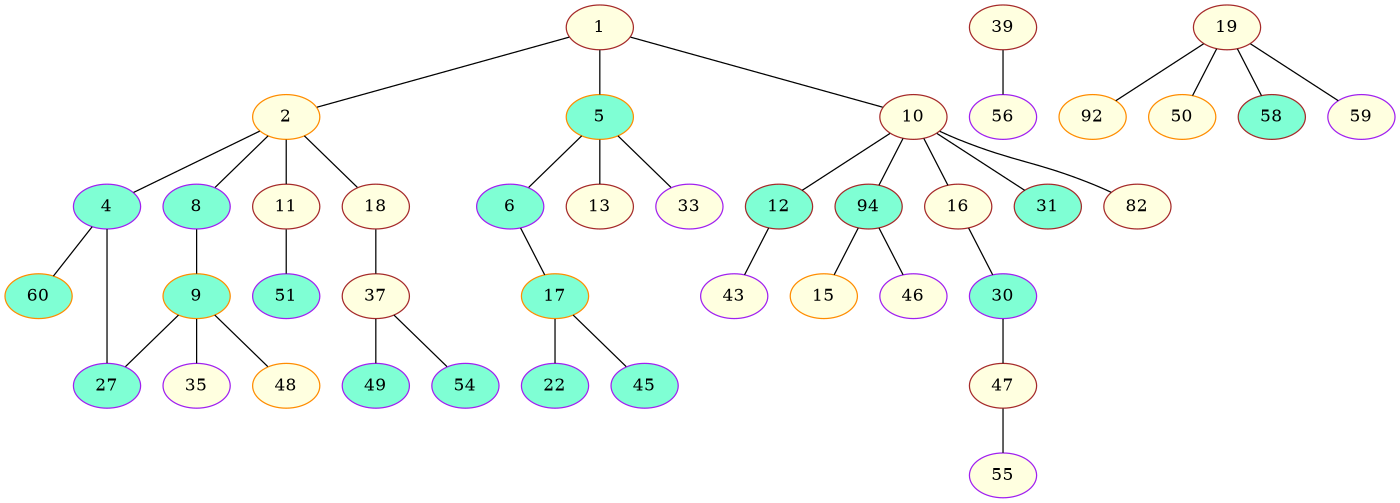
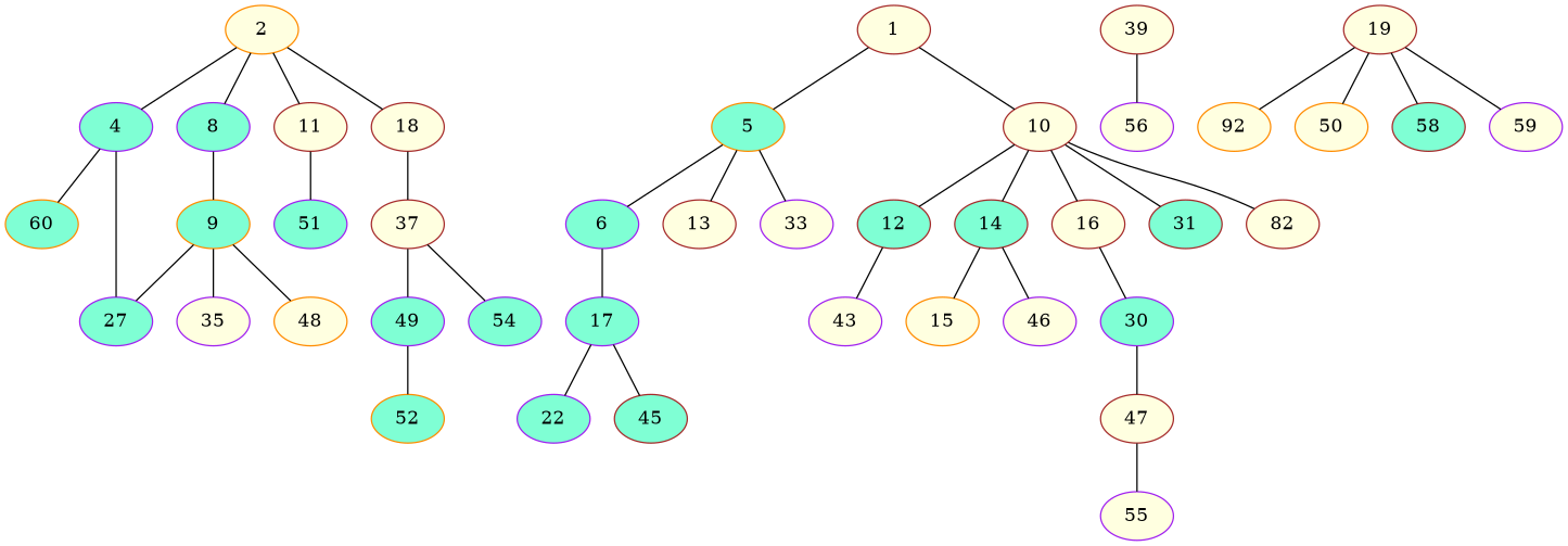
  graph {
    node [color=purple fillcolor=lightyellow style=filled]
    2 [color=darkorange super="+3"]
    4 [fillcolor=aquamarine super="+7"]
    8 [fillcolor=aquamarine super="+38"]
    11 [color=brown super="+41"]
    18 [color=brown super="+34"]
    1 [color=brown]
    5 [color=darkorange fillcolor=aquamarine super="+29"]
    10 [color=brown super="+20"]
    6 [fillcolor=aquamarine]
    13 [color=brown]
    33 [super="+53"]
    12 [color=brown fillcolor=aquamarine super="+26"]
-   14 [color=brown fillcolor=aquamarine super="+28" label=94]
+   14 [color=brown fillcolor=aquamarine super="+28"]
    16 [color=brown super="+23"]
    31 [color=brown fillcolor=aquamarine]
    n16 [color=brown label=82 super="+36"]
    60 [color=darkorange fillcolor=aquamarine]
    27 [fillcolor=aquamarine]
    9 [color=darkorange fillcolor=aquamarine super="+25"]
    51 [fillcolor=aquamarine super="+57"]
    37 [color=brown super="+44"]
    39 [color=brown]
    56
-   17 [color=darkorange fillcolor=aquamarine super="+21"]
+   17 [fillcolor=aquamarine super="+21"]
    22 [fillcolor=aquamarine]
-   45 [fillcolor=aquamarine]
+   45 [color=brown fillcolor=aquamarine]
    35
    48 [color=darkorange]
    43
    15 [color=darkorange super="+24"]
    46
    30 [fillcolor=aquamarine]
    47 [color=brown]
    19 [color=brown super="+40"]
    n35 [color=darkorange label=92]
    50 [color=darkorange]
    58 [color=brown fillcolor=aquamarine]
    59
    49 [fillcolor=aquamarine]
    54 [fillcolor=aquamarine]
    55
+   52 [color=darkorange fillcolor=aquamarine]
    2 -- 4
    2 -- 8
    2 -- 11
    2 -- 18
    4 -- 60
    4 -- 27
    8 -- 9
    11 -- 51
    18 -- 37
-   1 -- 2
    1 -- 5
    1 -- 10
    5 -- 6
    5 -- 13
    5 -- 33
    10 -- 12
    10 -- 14
    10 -- 16
    10 -- 31
    10 -- n16
    6 -- 17
    12 -- 43
    14 -- 15
    14 -- 46
    16 -- 30
    9 -- 27
    9 -- 35
    9 -- 48
    37 -- 49
    37 -- 54
    39 -- 56
    17 -- 22
    17 -- 45
    30 -- 47
    47 -- 55
    19 -- n35
    19 -- 50
    19 -- 58
    19 -- 59
+   49 -- 52
  }
